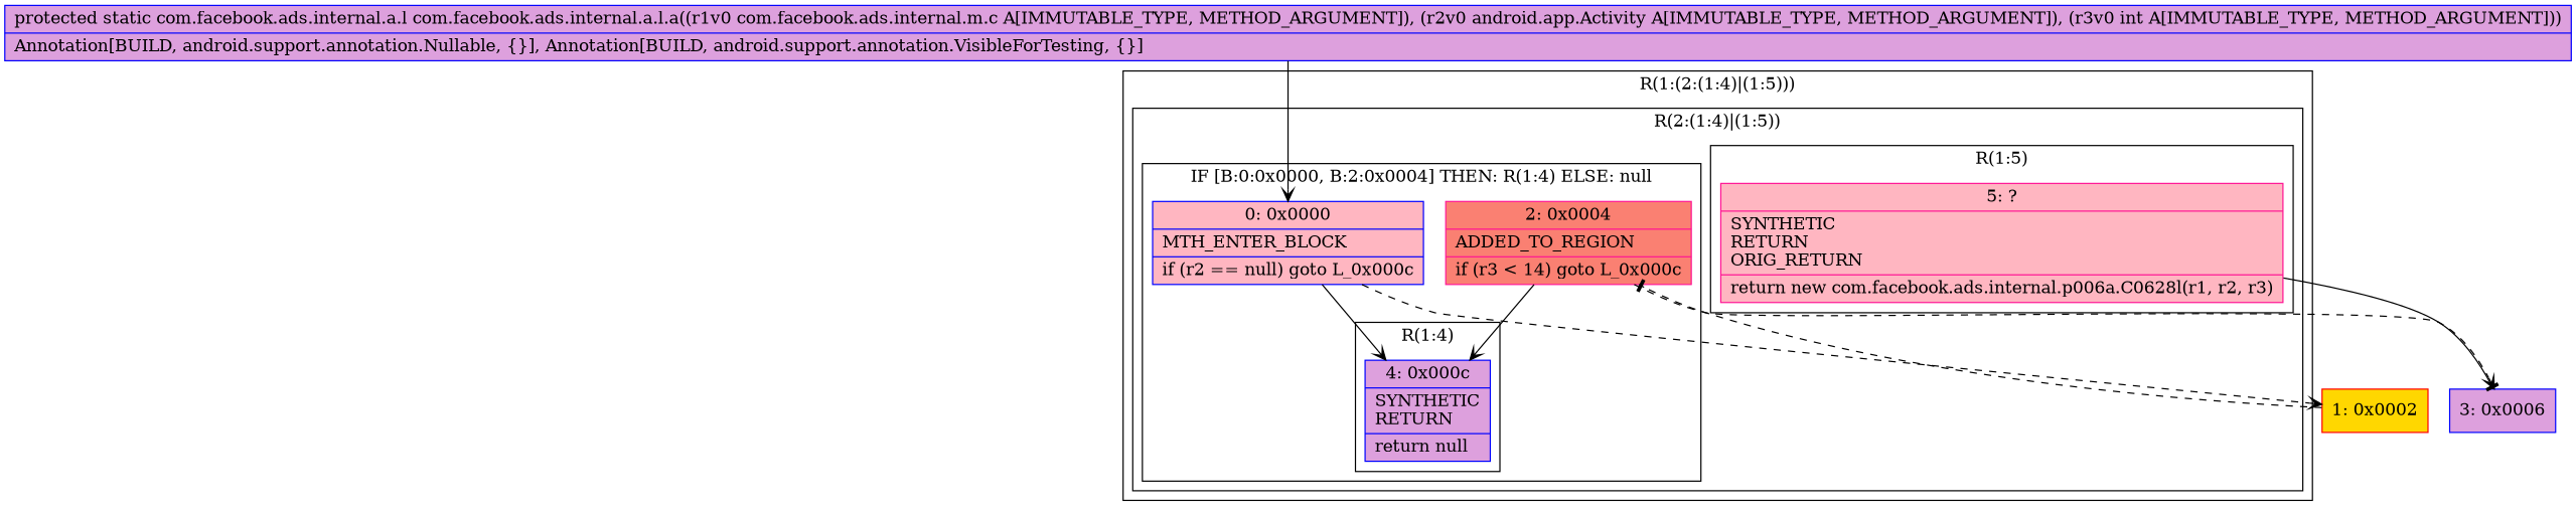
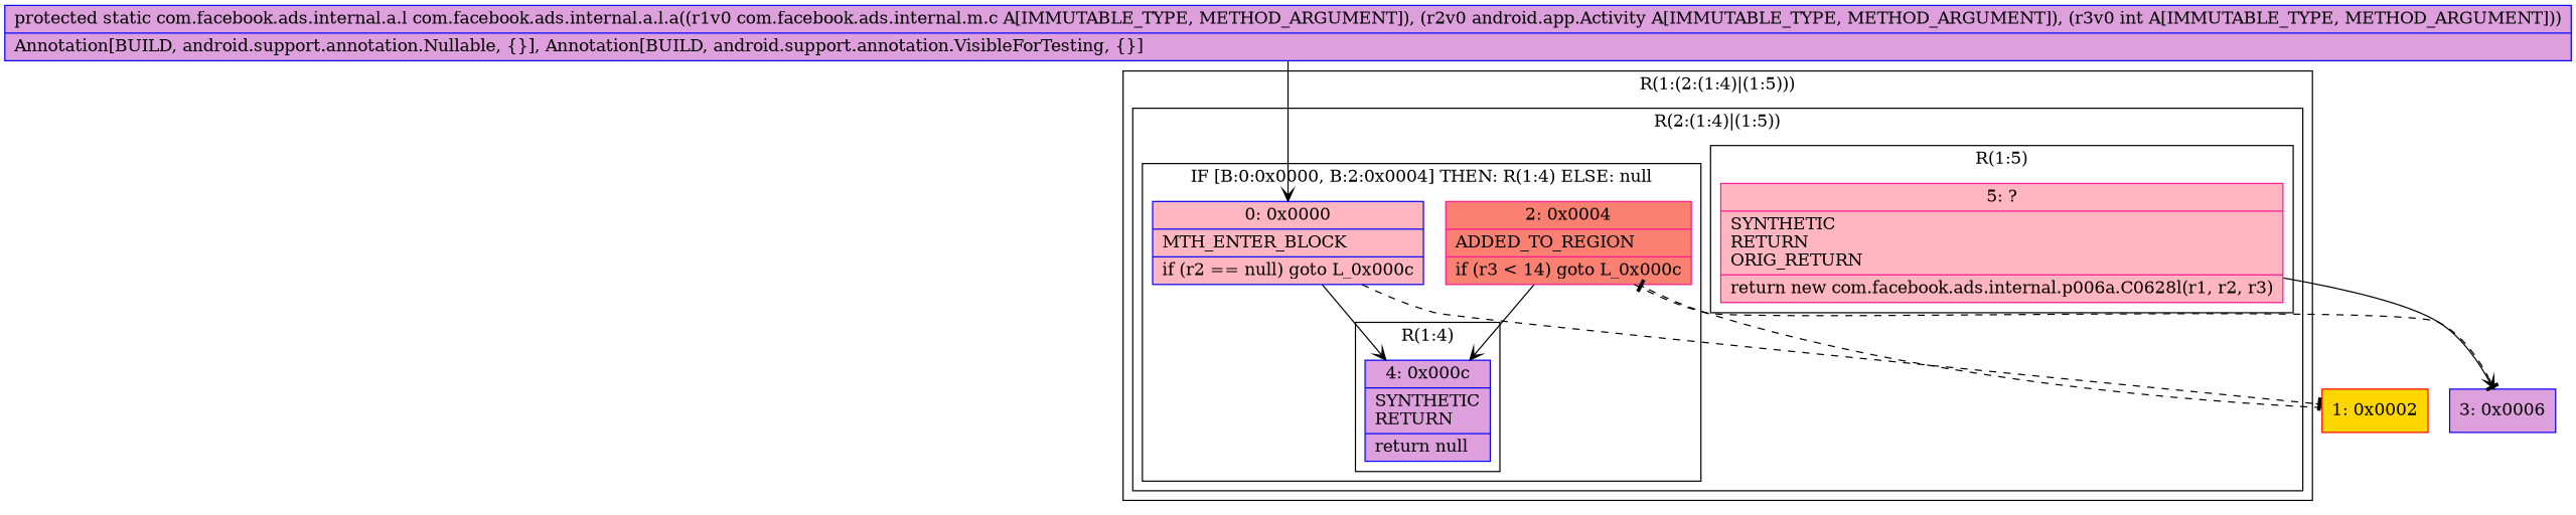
  digraph {
    node [color=blue fillcolor=plum shape=record style=filled]
    edge [arrowhead=vee]
    n1 [label="{4\:\ 0x000c|SYNTHETIC\lRETURN\l|return null\l}"]
    n2 [fillcolor=lightpink label="{0\:\ 0x0000|MTH_ENTER_BLOCK\l|if (r2 == null) goto L_0x000c\l}"]
    n3 [color=deeppink fillcolor=salmon label="{2\:\ 0x0004|ADDED_TO_REGION\l|if (r3 \< 14) goto L_0x000c\l}"]
    n4 [color=deeppink fillcolor=lightpink label="{5\:\ ?|SYNTHETIC\lRETURN\lORIG_RETURN\l|return new com.facebook.ads.internal.p006a.C0628l(r1, r2, r3)\l}"]
    n5 [color=red fillcolor=gold label="{1\:\ 0x0002}"]
    n6 [label="{3\:\ 0x0006}"]
    n7 [label="{protected static com.facebook.ads.internal.a.l com.facebook.ads.internal.a.l.a((r1v0 com.facebook.ads.internal.m.c A[IMMUTABLE_TYPE, METHOD_ARGUMENT]), (r2v0 android.app.Activity A[IMMUTABLE_TYPE, METHOD_ARGUMENT]), (r3v0 int A[IMMUTABLE_TYPE, METHOD_ARGUMENT]))  | Annotation[BUILD, android.support.annotation.Nullable, \{\}], Annotation[BUILD, android.support.annotation.VisibleForTesting, \{\}]\l}"]
    subgraph cluster_1 {
      label="R(1:(2:(1:4)|(1:5)))"
      subgraph cluster_2 {
        label="R(2:(1:4)|(1:5))"
        subgraph cluster_3 {
          label="IF [B:0:0x0000, B:2:0x0004] THEN: R(1:4) ELSE: null"
          n2
          n3
          subgraph cluster_4 {
            label="R(1:4)"
            n1
          }
        }
        subgraph cluster_5 {
          label="R(1:5)"
          n4
        }
      }
    }
    n2 -> n1
-   n2 -> n5 [style=dashed]
+   n2 -> n5 [arrowhead=tee style=dashed]
    n3 -> n1
    n3 -> n6 [style=dashed]
    n4 -> n6 [arrowhead=tee]
    n5 -> n3 [arrowhead=tee style=dashed]
    n7 -> n2
  }
